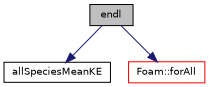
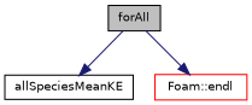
  digraph {
    rankdir=TB
    node [color=black fontname=Helvetica fontsize=10 shape=record]
    edge [color=midnightblue fontname=Helvetica fontsize=10 labelfontname=Helvetica labelfontsize=10 style=solid]
-   n1 [fillcolor=grey75 fontcolor=black height=0.2 label=endl style=filled width=0.4]
+   n1 [fillcolor=grey75 fontcolor=black height=0.2 label=forAll style=filled width=0.4]
    n2 [height=0.2 label=allSpeciesMeanKE width=0.4]
-   n3 [color=red height=0.2 label="Foam::forAll" width=0.4]
+   n3 [color=red height=0.2 label="Foam::endl" width=0.4]
    n1 -> n2
    n1 -> n3
  }
